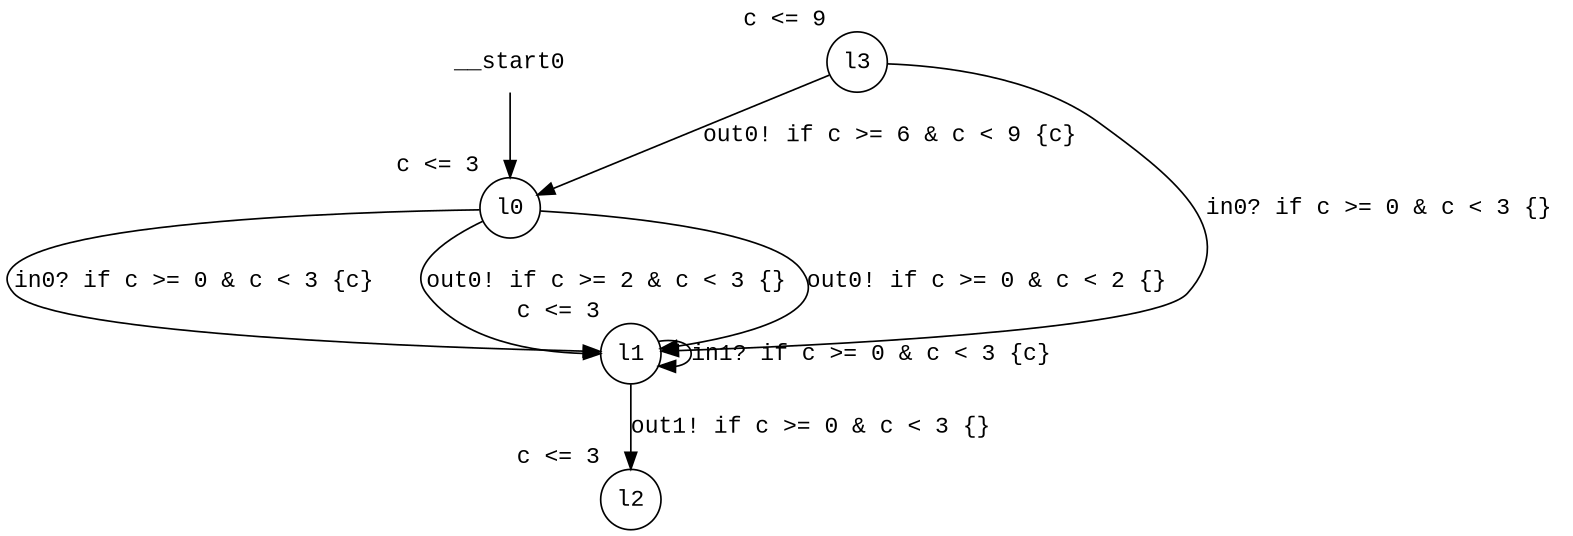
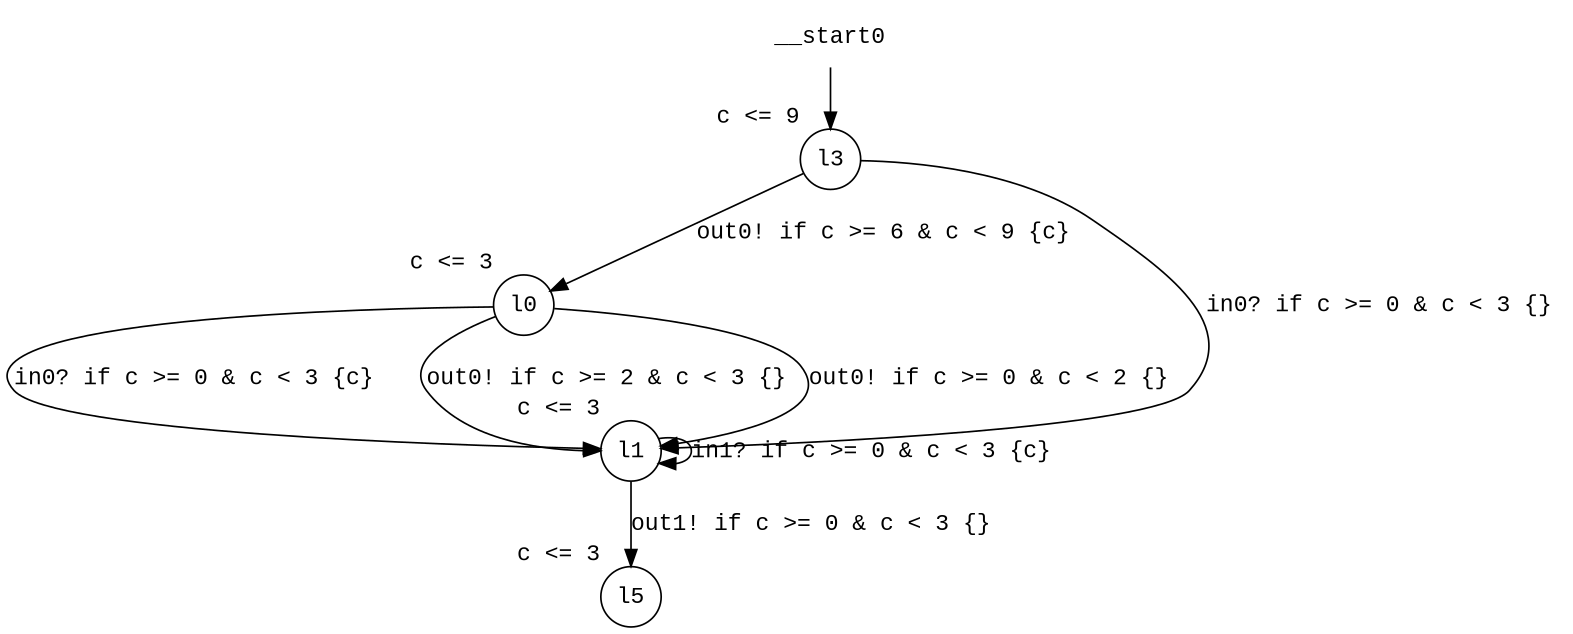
  digraph {
    fontname="Liberation Mono"
    node [fontname="Liberation Mono" shape=circle margin=0 xlabel="c <= 3"]
    edge [fontname="Liberation Mono"]
    __start0 [shape=none margin="" xlabel=""]
    n2 [label=l0]
    n3 [label=l1]
-   n4 [label=l2]
+   n4 [label=l5]
    n5 [label=l3 xlabel="c <= 9"]
-   __start0 -> n2
+   __start0 -> n5
    n2 -> n3 [label="in0? if c >= 0 & c < 3 {c} "]
    n2 -> n3 [label="out0! if c >= 2 & c < 3 {} "]
    n2 -> n3 [label="out0! if c >= 0 & c < 2 {} "]
    n3 -> n3 [label="in1? if c >= 0 & c < 3 {c} "]
    n3 -> n4 [label="out1! if c >= 0 & c < 3 {} "]
    n5 -> n2 [label="out0! if c >= 6 & c < 9 {c} "]
    n5 -> n3 [label="in0? if c >= 0 & c < 3 {} "]
  }
